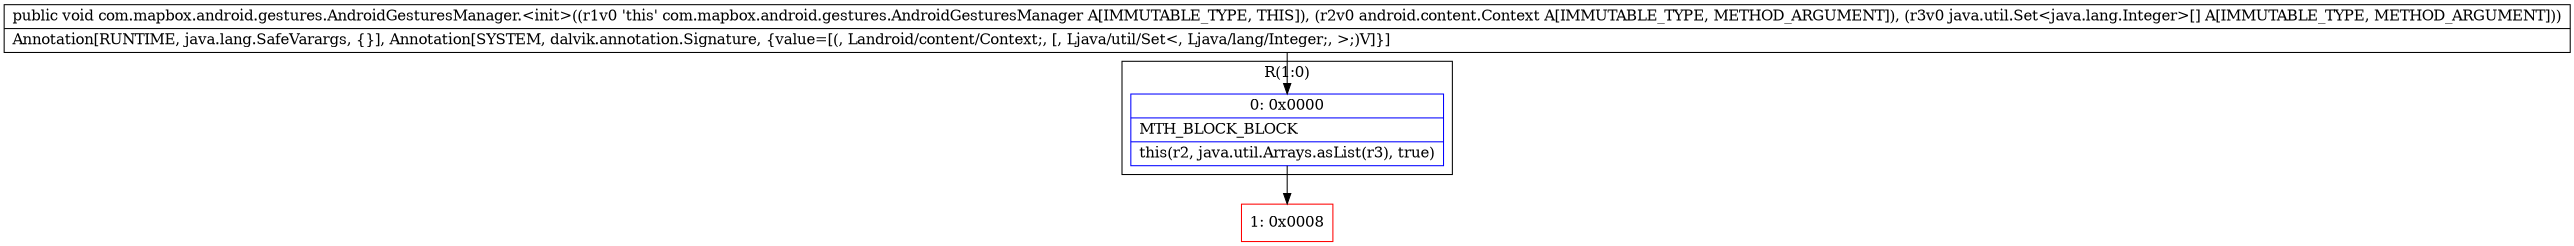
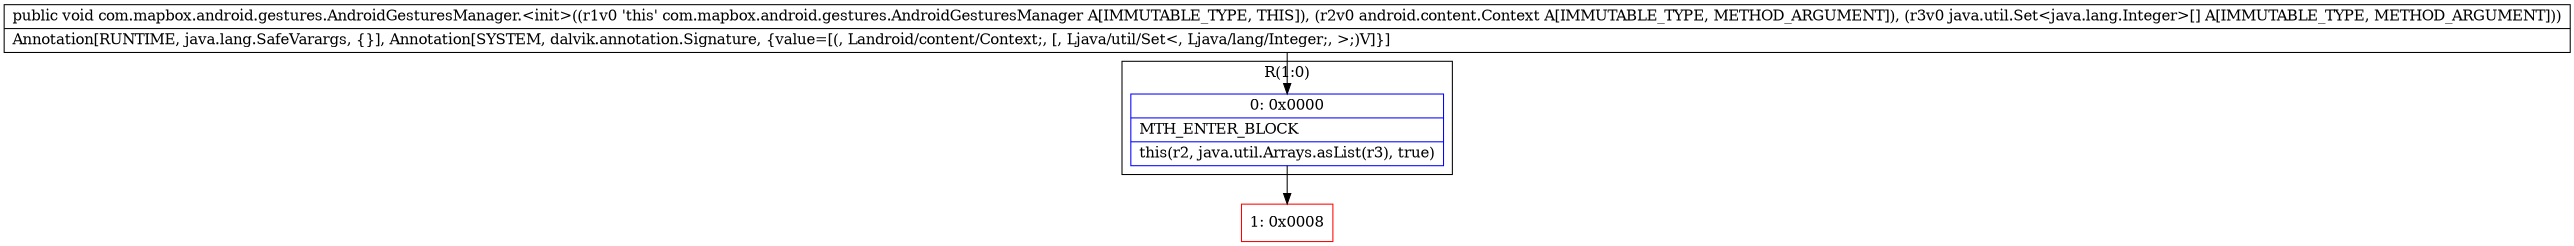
  digraph {
    fontname="DejaVu Serif"
    node [shape=record fontname="DejaVu Serif"]
    edge [fontname="DejaVu Serif"]
-   n1 [color=blue label="{0\:\ 0x0000|MTH_BLOCK_BLOCK\l|this(r2, java.util.Arrays.asList(r3), true)\l}"]
+   n1 [color=blue label="{0\:\ 0x0000|MTH_ENTER_BLOCK\l|this(r2, java.util.Arrays.asList(r3), true)\l}"]
    n2 [color=red label="{1\:\ 0x0008}"]
    n3 [label="{public void com.mapbox.android.gestures.AndroidGesturesManager.\<init\>((r1v0 'this' com.mapbox.android.gestures.AndroidGesturesManager A[IMMUTABLE_TYPE, THIS]), (r2v0 android.content.Context A[IMMUTABLE_TYPE, METHOD_ARGUMENT]), (r3v0 java.util.Set\<java.lang.Integer\>[] A[IMMUTABLE_TYPE, METHOD_ARGUMENT]))  | Annotation[RUNTIME, java.lang.SafeVarargs, \{\}], Annotation[SYSTEM, dalvik.annotation.Signature, \{value=[(, Landroid\/content\/Context;, [, Ljava\/util\/Set\<, Ljava\/lang\/Integer;, \>;)V]\}]\l}"]
    subgraph cluster_1 {
      label="R(1:0)"
      n1
    }
    n1 -> n2
    n3 -> n1
  }
